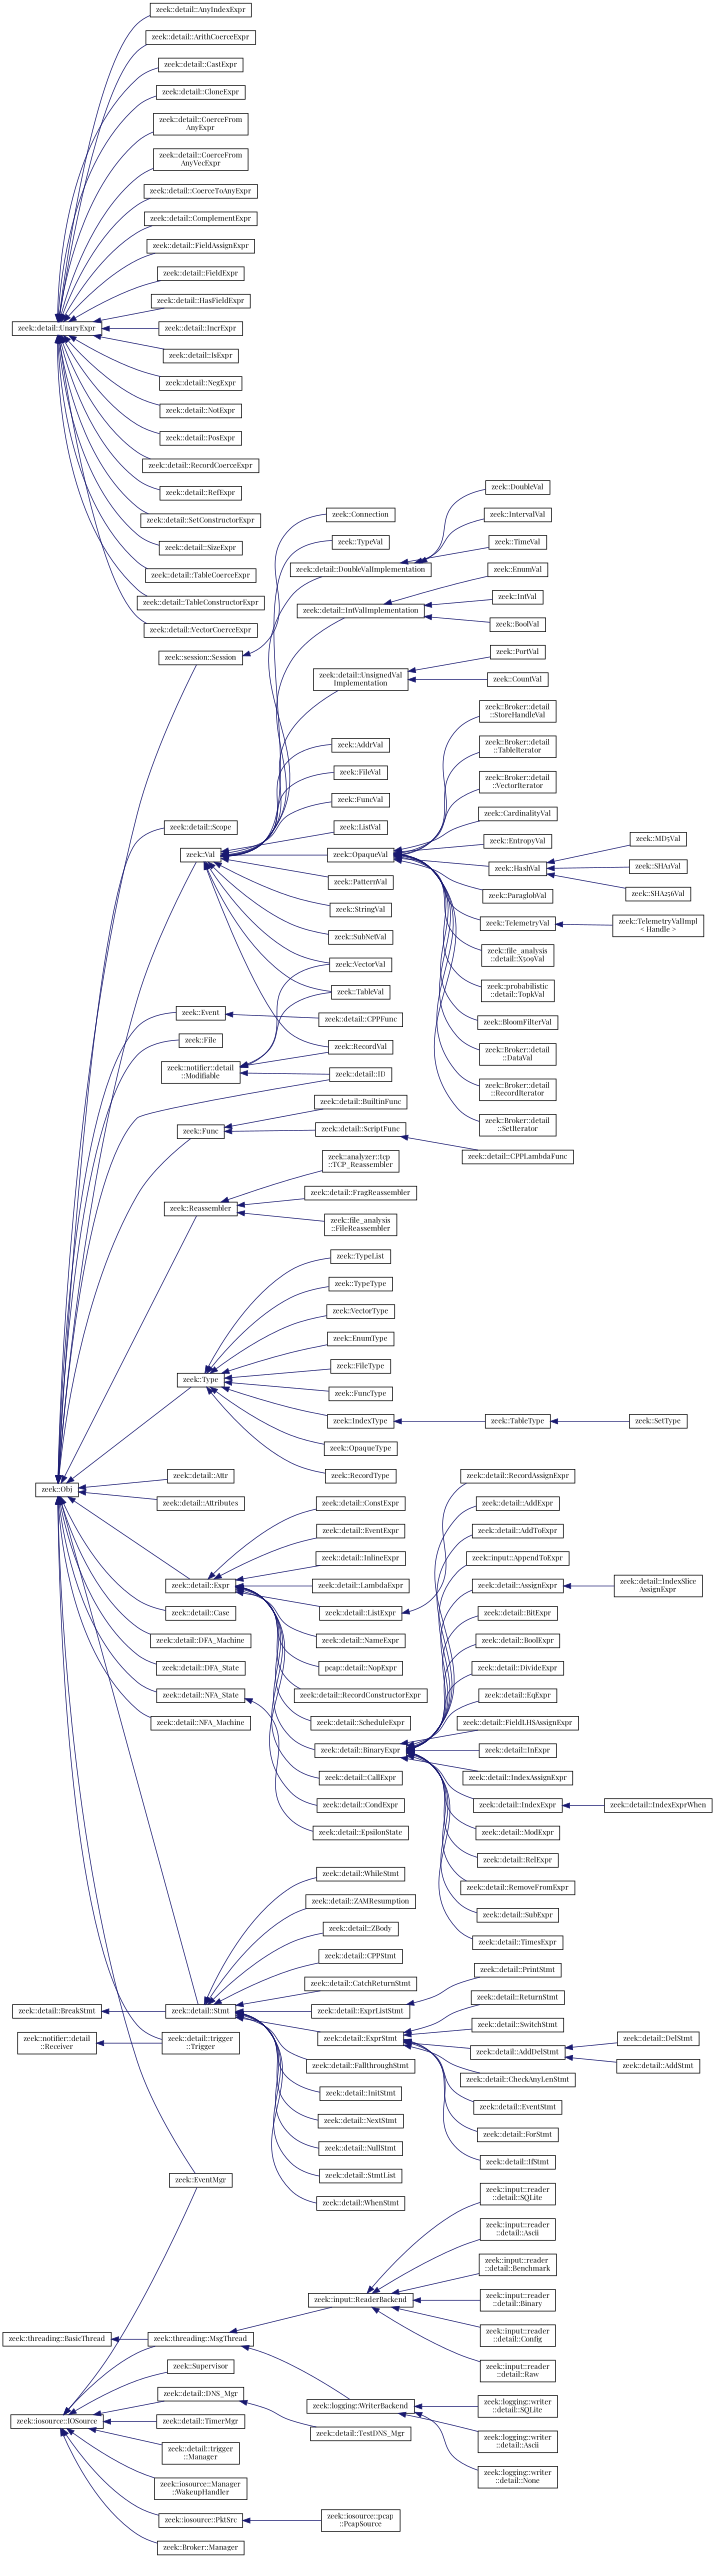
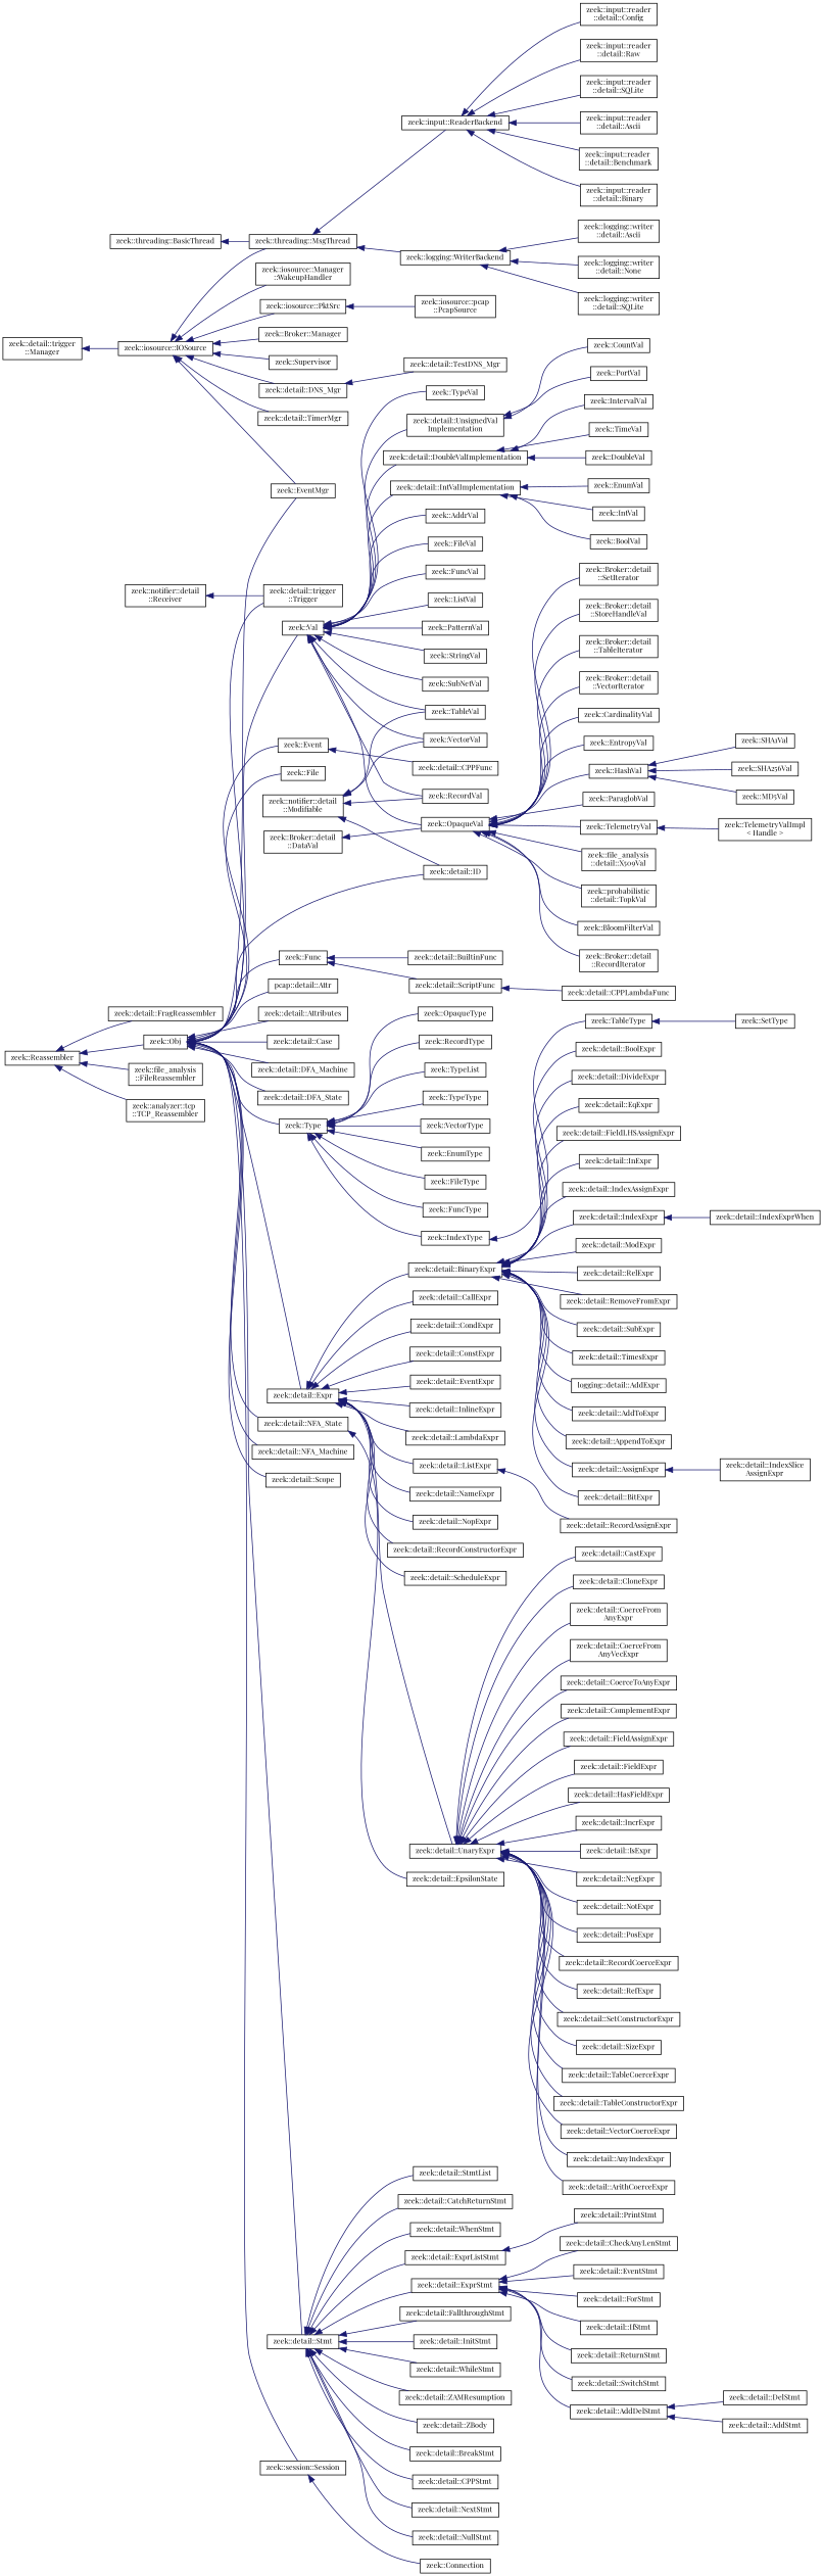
  digraph {
    fontname="Playfair Display"
    rankdir=LR
    node [color=black fillcolor=white fontname="Playfair Display" fontsize=10 shape=record style=filled]
    edge [color=midnightblue dir=back fontname="Playfair Display" fontsize=10 labelfontname=Helvetica labelfontsize=10 style=solid]
    n1 [height=0.2 label="zeek::threading::BasicThread" width=0.4]
    n2 [height=0.2 label="zeek::threading::MsgThread" width=0.4]
    n3 [height=0.2 label="zeek::input::ReaderBackend" width=0.4]
    n4 [height=0.2 label="zeek::logging::WriterBackend" width=0.4]
    n5 [height=0.2 label="zeek::input::reader\l::detail::Ascii" width=0.4]
    n6 [height=0.2 label="zeek::input::reader\l::detail::Benchmark" width=0.4]
    n7 [height=0.2 label="zeek::input::reader\l::detail::Binary" width=0.4]
    n8 [height=0.2 label="zeek::input::reader\l::detail::Config" width=0.4]
    n9 [height=0.2 label="zeek::input::reader\l::detail::Raw" width=0.4]
    n10 [height=0.2 label="zeek::input::reader\l::detail::SQLite" width=0.4]
    n11 [height=0.2 label="zeek::logging::writer\l::detail::Ascii" width=0.4]
    n12 [height=0.2 label="zeek::logging::writer\l::detail::None" width=0.4]
    n13 [height=0.2 label="zeek::logging::writer\l::detail::SQLite" width=0.4]
    n14 [height=0.2 label="zeek::iosource::IOSource" width=0.4]
    n15 [height=0.2 label="zeek::Broker::Manager" width=0.4]
    n16 [height=0.2 label="zeek::EventMgr" width=0.4]
    n17 [height=0.2 label="zeek::Supervisor" width=0.4]
    n18 [height=0.2 label="zeek::detail::DNS_Mgr" width=0.4]
    n19 [height=0.2 label="zeek::detail::TimerMgr" width=0.4]
    n20 [height=0.2 label="zeek::detail::trigger\l::Manager" width=0.4]
    n21 [height=0.2 label="zeek::iosource::Manager\l::WakeupHandler" width=0.4]
    n22 [height=0.2 label="zeek::iosource::PktSrc" width=0.4]
    n23 [height=0.2 label="zeek::detail::TestDNS_Mgr" width=0.4]
    n24 [height=0.2 label="zeek::iosource::pcap\l::PcapSource" width=0.4]
    n25 [height=0.2 label="zeek::notifier::detail\l::Modifiable" width=0.4]
    n26 [height=0.2 label="zeek::RecordVal" width=0.4]
    n27 [height=0.2 label="zeek::TableVal" width=0.4]
    n28 [height=0.2 label="zeek::VectorVal" width=0.4]
    n29 [height=0.2 label="zeek::detail::ID" width=0.4]
    n30 [height=0.2 label="zeek::Obj" width=0.4]
    n31 [height=0.2 label="zeek::Event" width=0.4]
    n32 [height=0.2 label="zeek::File" width=0.4]
    n33 [height=0.2 label="zeek::Func" width=0.4]
    n34 [height=0.2 label="zeek::Reassembler" width=0.4]
    n35 [height=0.2 label="zeek::Type" width=0.4]
    n36 [height=0.2 label="zeek::Val" width=0.4]
-   n37 [height=0.2 label="zeek::detail::Attr" width=0.4]
+   n37 [height=0.2 label="pcap::detail::Attr" width=0.4]
    n38 [height=0.2 label="zeek::detail::Attributes" width=0.4]
    n39 [height=0.2 label="zeek::detail::Case" width=0.4]
    n40 [height=0.2 label="zeek::detail::DFA_Machine" width=0.4]
    n41 [height=0.2 label="zeek::detail::DFA_State" width=0.4]
    n42 [height=0.2 label="zeek::detail::Expr" width=0.4]
    n43 [height=0.2 label="zeek::detail::NFA_Machine" width=0.4]
    n44 [height=0.2 label="zeek::detail::NFA_State" width=0.4]
    n45 [height=0.2 label="zeek::detail::Scope" width=0.4]
    n46 [height=0.2 label="zeek::detail::Stmt" width=0.4]
    n47 [height=0.2 label="zeek::detail::trigger\l::Trigger" width=0.4]
    n48 [height=0.2 label="zeek::session::Session" width=0.4]
    n49 [height=0.2 label="zeek::detail::CPPFunc" width=0.4]
    n50 [height=0.2 label="zeek::detail::BuiltinFunc" width=0.4]
    n51 [height=0.2 label="zeek::detail::ScriptFunc" width=0.4]
    n52 [height=0.2 label="zeek::analyzer::tcp\l::TCP_Reassembler" width=0.4]
    n53 [height=0.2 label="zeek::detail::FragReassembler" width=0.4]
    n54 [height=0.2 label="zeek::file_analysis\l::FileReassembler" width=0.4]
    n55 [height=0.2 label="zeek::EnumType" width=0.4]
    n56 [height=0.2 label="zeek::FileType" width=0.4]
    n57 [height=0.2 label="zeek::FuncType" width=0.4]
    n58 [height=0.2 label="zeek::IndexType" width=0.4]
    n59 [height=0.2 label="zeek::OpaqueType" width=0.4]
    n60 [height=0.2 label="zeek::RecordType" width=0.4]
    n61 [height=0.2 label="zeek::TypeList" width=0.4]
    n62 [height=0.2 label="zeek::TypeType" width=0.4]
    n63 [height=0.2 label="zeek::VectorType" width=0.4]
    n64 [height=0.2 label="zeek::AddrVal" width=0.4]
    n65 [height=0.2 label="zeek::FileVal" width=0.4]
    n66 [height=0.2 label="zeek::FuncVal" width=0.4]
    n67 [height=0.2 label="zeek::ListVal" width=0.4]
    n68 [height=0.2 label="zeek::OpaqueVal" width=0.4]
    n69 [height=0.2 label="zeek::PatternVal" width=0.4]
    n70 [height=0.2 label="zeek::StringVal" width=0.4]
    n71 [height=0.2 label="zeek::SubNetVal" width=0.4]
    n72 [height=0.2 label="zeek::TypeVal" width=0.4]
    n73 [height=0.2 label="zeek::detail::DoubleValImplementation" width=0.4]
    n74 [height=0.2 label="zeek::detail::IntValImplementation" width=0.4]
    n75 [height=0.2 label="zeek::detail::UnsignedVal\lImplementation" width=0.4]
    n76 [height=0.2 label="zeek::detail::BinaryExpr" width=0.4]
    n77 [height=0.2 label="zeek::detail::CallExpr" width=0.4]
    n78 [height=0.2 label="zeek::detail::CondExpr" width=0.4]
    n79 [height=0.2 label="zeek::detail::ConstExpr" width=0.4]
    n80 [height=0.2 label="zeek::detail::EventExpr" width=0.4]
    n81 [height=0.2 label="zeek::detail::InlineExpr" width=0.4]
    n82 [height=0.2 label="zeek::detail::LambdaExpr" width=0.4]
    n83 [height=0.2 label="zeek::detail::ListExpr" width=0.4]
    n84 [height=0.2 label="zeek::detail::NameExpr" width=0.4]
-   n85 [height=0.2 label="pcap::detail::NopExpr" width=0.4]
+   n85 [height=0.2 label="zeek::detail::NopExpr" width=0.4]
    n86 [height=0.2 label="zeek::detail::RecordConstructorExpr" width=0.4]
    n87 [height=0.2 label="zeek::detail::ScheduleExpr" width=0.4]
    n88 [height=0.2 label="zeek::detail::UnaryExpr" width=0.4]
    n89 [height=0.2 label="zeek::detail::EpsilonState" width=0.4]
    n90 [height=0.2 label="zeek::detail::BreakStmt" width=0.4]
    n91 [height=0.2 label="zeek::detail::CPPStmt" width=0.4]
    n92 [height=0.2 label="zeek::detail::CatchReturnStmt" width=0.4]
    n93 [height=0.2 label="zeek::detail::ExprListStmt" width=0.4]
    n94 [height=0.2 label="zeek::detail::ExprStmt" width=0.4]
    n95 [height=0.2 label="zeek::detail::FallthroughStmt" width=0.4]
    n96 [height=0.2 label="zeek::detail::InitStmt" width=0.4]
    n97 [height=0.2 label="zeek::detail::NextStmt" width=0.4]
    n98 [height=0.2 label="zeek::detail::NullStmt" width=0.4]
    n99 [height=0.2 label="zeek::detail::StmtList" width=0.4]
    n100 [height=0.2 label="zeek::detail::WhenStmt" width=0.4]
    n101 [height=0.2 label="zeek::detail::WhileStmt" width=0.4]
    n102 [height=0.2 label="zeek::detail::ZAMResumption" width=0.4]
    n103 [height=0.2 label="zeek::detail::ZBody" width=0.4]
    n104 [height=0.2 label="zeek::Connection" width=0.4]
    n105 [height=0.2 label="zeek::detail::CPPLambdaFunc" width=0.4]
    n106 [height=0.2 label="zeek::TableType" width=0.4]
    n107 [height=0.2 label="zeek::SetType" width=0.4]
    n108 [height=0.2 label="zeek::BloomFilterVal" width=0.4]
    n109 [height=0.2 label="zeek::Broker::detail\l::DataVal" width=0.4]
    n110 [height=0.2 label="zeek::Broker::detail\l::RecordIterator" width=0.4]
    n111 [height=0.2 label="zeek::Broker::detail\l::SetIterator" width=0.4]
    n112 [height=0.2 label="zeek::Broker::detail\l::StoreHandleVal" width=0.4]
    n113 [height=0.2 label="zeek::Broker::detail\l::TableIterator" width=0.4]
    n114 [height=0.2 label="zeek::Broker::detail\l::VectorIterator" width=0.4]
    n115 [height=0.2 label="zeek::CardinalityVal" width=0.4]
    n116 [height=0.2 label="zeek::EntropyVal" width=0.4]
    n117 [height=0.2 label="zeek::HashVal" width=0.4]
    n118 [height=0.2 label="zeek::ParaglobVal" width=0.4]
    n119 [height=0.2 label="zeek::TelemetryVal" width=0.4]
    n120 [height=0.2 label="zeek::file_analysis\l::detail::X509Val" width=0.4]
    n121 [height=0.2 label="zeek::probabilistic\l::detail::TopkVal" width=0.4]
    n122 [height=0.2 label="zeek::DoubleVal" width=0.4]
    n123 [height=0.2 label="zeek::IntervalVal" width=0.4]
    n124 [height=0.2 label="zeek::TimeVal" width=0.4]
    n125 [height=0.2 label="zeek::BoolVal" width=0.4]
    n126 [height=0.2 label="zeek::EnumVal" width=0.4]
    n127 [height=0.2 label="zeek::IntVal" width=0.4]
    n128 [height=0.2 label="zeek::CountVal" width=0.4]
    n129 [height=0.2 label="zeek::PortVal" width=0.4]
    n130 [height=0.2 label="zeek::MD5Val" width=0.4]
    n131 [height=0.2 label="zeek::SHA1Val" width=0.4]
    n132 [height=0.2 label="zeek::SHA256Val" width=0.4]
    n133 [height=0.2 label="zeek::TelemetryValImpl\l\< Handle \>" width=0.4]
-   n134 [height=0.2 label="zeek::detail::AddExpr" width=0.4]
+   n134 [height=0.2 label="logging::detail::AddExpr" width=0.4]
    n135 [height=0.2 label="zeek::detail::AddToExpr" width=0.4]
-   n136 [height=0.2 label="zeek::input::AppendToExpr" width=0.4]
+   n136 [height=0.2 label="zeek::detail::AppendToExpr" width=0.4]
    n137 [height=0.2 label="zeek::detail::AssignExpr" width=0.4]
    n138 [height=0.2 label="zeek::detail::BitExpr" width=0.4]
    n139 [height=0.2 label="zeek::detail::BoolExpr" width=0.4]
    n140 [height=0.2 label="zeek::detail::DivideExpr" width=0.4]
    n141 [height=0.2 label="zeek::detail::EqExpr" width=0.4]
    n142 [height=0.2 label="zeek::detail::FieldLHSAssignExpr" width=0.4]
    n143 [height=0.2 label="zeek::detail::InExpr" width=0.4]
    n144 [height=0.2 label="zeek::detail::IndexAssignExpr" width=0.4]
    n145 [height=0.2 label="zeek::detail::IndexExpr" width=0.4]
    n146 [height=0.2 label="zeek::detail::ModExpr" width=0.4]
    n147 [height=0.2 label="zeek::detail::RelExpr" width=0.4]
    n148 [height=0.2 label="zeek::detail::RemoveFromExpr" width=0.4]
    n149 [height=0.2 label="zeek::detail::SubExpr" width=0.4]
    n150 [height=0.2 label="zeek::detail::TimesExpr" width=0.4]
    n151 [height=0.2 label="zeek::detail::RecordAssignExpr" width=0.4]
    n152 [height=0.2 label="zeek::detail::AnyIndexExpr" width=0.4]
    n153 [height=0.2 label="zeek::detail::ArithCoerceExpr" width=0.4]
    n154 [height=0.2 label="zeek::detail::CastExpr" width=0.4]
    n155 [height=0.2 label="zeek::detail::CloneExpr" width=0.4]
    n156 [height=0.2 label="zeek::detail::CoerceFrom\lAnyExpr" width=0.4]
    n157 [height=0.2 label="zeek::detail::CoerceFrom\lAnyVecExpr" width=0.4]
    n158 [height=0.2 label="zeek::detail::CoerceToAnyExpr" width=0.4]
    n159 [height=0.2 label="zeek::detail::ComplementExpr" width=0.4]
    n160 [height=0.2 label="zeek::detail::FieldAssignExpr" width=0.4]
    n161 [height=0.2 label="zeek::detail::FieldExpr" width=0.4]
    n162 [height=0.2 label="zeek::detail::HasFieldExpr" width=0.4]
    n163 [height=0.2 label="zeek::detail::IncrExpr" width=0.4]
    n164 [height=0.2 label="zeek::detail::IsExpr" width=0.4]
    n165 [height=0.2 label="zeek::detail::NegExpr" width=0.4]
    n166 [height=0.2 label="zeek::detail::NotExpr" width=0.4]
    n167 [height=0.2 label="zeek::detail::PosExpr" width=0.4]
    n168 [height=0.2 label="zeek::detail::RecordCoerceExpr" width=0.4]
    n169 [height=0.2 label="zeek::detail::RefExpr" width=0.4]
    n170 [height=0.2 label="zeek::detail::SetConstructorExpr" width=0.4]
    n171 [height=0.2 label="zeek::detail::SizeExpr" width=0.4]
    n172 [height=0.2 label="zeek::detail::TableCoerceExpr" width=0.4]
    n173 [height=0.2 label="zeek::detail::TableConstructorExpr" width=0.4]
    n174 [height=0.2 label="zeek::detail::VectorCoerceExpr" width=0.4]
    n175 [height=0.2 label="zeek::detail::IndexSlice\lAssignExpr" width=0.4]
    n176 [height=0.2 label="zeek::detail::IndexExprWhen" width=0.4]
    n177 [height=0.2 label="zeek::detail::PrintStmt" width=0.4]
    n178 [height=0.2 label="zeek::detail::AddDelStmt" width=0.4]
    n179 [height=0.2 label="zeek::detail::CheckAnyLenStmt" width=0.4]
    n180 [height=0.2 label="zeek::detail::EventStmt" width=0.4]
    n181 [height=0.2 label="zeek::detail::ForStmt" width=0.4]
    n182 [height=0.2 label="zeek::detail::IfStmt" width=0.4]
    n183 [height=0.2 label="zeek::detail::ReturnStmt" width=0.4]
    n184 [height=0.2 label="zeek::detail::SwitchStmt" width=0.4]
    n185 [height=0.2 label="zeek::detail::AddStmt" width=0.4]
    n186 [height=0.2 label="zeek::detail::DelStmt" width=0.4]
    n187 [height=0.2 label="zeek::notifier::detail\l::Receiver" width=0.4]
    n1 -> n2
    n2 -> n3
    n2 -> n4
    n3 -> n5
    n3 -> n6
    n3 -> n7
    n3 -> n8
    n3 -> n9
    n3 -> n10
    n4 -> n11
    n4 -> n12
    n4 -> n13
    n14 -> n2
    n14 -> n15
    n14 -> n16
    n14 -> n17
    n14 -> n18
    n14 -> n19
-   n14 -> n20
+   n20 -> n14
    n14 -> n21
    n14 -> n22
    n18 -> n23
    n22 -> n24
    n25 -> n26
    n25 -> n27
    n25 -> n28
    n25 -> n29
    n30 -> n16
    n30 -> n29
    n30 -> n31
    n30 -> n32
    n30 -> n33
-   n30 -> n34
+   n34 -> n30
    n30 -> n35
    n30 -> n36
    n30 -> n37
    n30 -> n38
    n30 -> n39
    n30 -> n40
    n30 -> n41
    n30 -> n42
    n30 -> n43
    n30 -> n44
    n30 -> n45
    n30 -> n46
    n30 -> n47
    n30 -> n48
    n31 -> n49
    n33 -> n50
    n33 -> n51
    n34 -> n52
    n34 -> n53
    n34 -> n54
    n35 -> n55
    n35 -> n56
    n35 -> n57
    n35 -> n58
    n35 -> n59
    n35 -> n60
    n35 -> n61
    n35 -> n62
    n35 -> n63
    n36 -> n26
    n36 -> n27
    n36 -> n28
    n36 -> n64
    n36 -> n65
    n36 -> n66
    n36 -> n67
    n36 -> n68
    n36 -> n69
    n36 -> n70
    n36 -> n71
    n36 -> n72
    n36 -> n73
    n36 -> n74
    n36 -> n75
    n42 -> n76
    n42 -> n77
    n42 -> n78
    n42 -> n79
    n42 -> n80
    n42 -> n81
    n42 -> n82
    n42 -> n83
    n42 -> n84
    n42 -> n85
    n42 -> n86
    n42 -> n87
+   n42 -> n88
    n44 -> n89
-   n90 -> n46
+   n46 -> n90
    n46 -> n91
    n46 -> n92
    n46 -> n93
    n46 -> n94
    n46 -> n95
    n46 -> n96
    n46 -> n97
    n46 -> n98
    n46 -> n99
    n46 -> n100
    n46 -> n101
    n46 -> n102
    n46 -> n103
    n48 -> n104
    n51 -> n105
    n58 -> n106
    n68 -> n108
-   n68 -> n109
+   n109 -> n68
    n68 -> n110
    n68 -> n111
    n68 -> n112
    n68 -> n113
    n68 -> n114
    n68 -> n115
    n68 -> n116
    n68 -> n117
    n68 -> n118
    n68 -> n119
    n68 -> n120
    n68 -> n121
    n73 -> n122
    n73 -> n123
    n73 -> n124
    n74 -> n125
    n74 -> n126
    n74 -> n127
    n75 -> n128
    n75 -> n129
    n76 -> n134
    n76 -> n135
    n76 -> n136
    n76 -> n137
    n76 -> n138
    n76 -> n139
    n76 -> n140
    n76 -> n141
    n76 -> n142
    n76 -> n143
    n76 -> n144
    n76 -> n145
    n76 -> n146
    n76 -> n147
    n76 -> n148
    n76 -> n149
    n76 -> n150
    n83 -> n151
    n88 -> n152
    n88 -> n153
    n88 -> n154
    n88 -> n155
    n88 -> n156
    n88 -> n157
    n88 -> n158
    n88 -> n159
    n88 -> n160
    n88 -> n161
    n88 -> n162
    n88 -> n163
    n88 -> n164
    n88 -> n165
    n88 -> n166
    n88 -> n167
    n88 -> n168
    n88 -> n169
    n88 -> n170
    n88 -> n171
    n88 -> n172
    n88 -> n173
    n88 -> n174
    n93 -> n177
    n94 -> n178
    n94 -> n179
    n94 -> n180
    n94 -> n181
    n94 -> n182
    n94 -> n183
    n94 -> n184
    n106 -> n107
    n117 -> n130
    n117 -> n131
    n117 -> n132
    n119 -> n133
    n137 -> n175
    n145 -> n176
    n178 -> n185
    n178 -> n186
    n187 -> n47
  }
